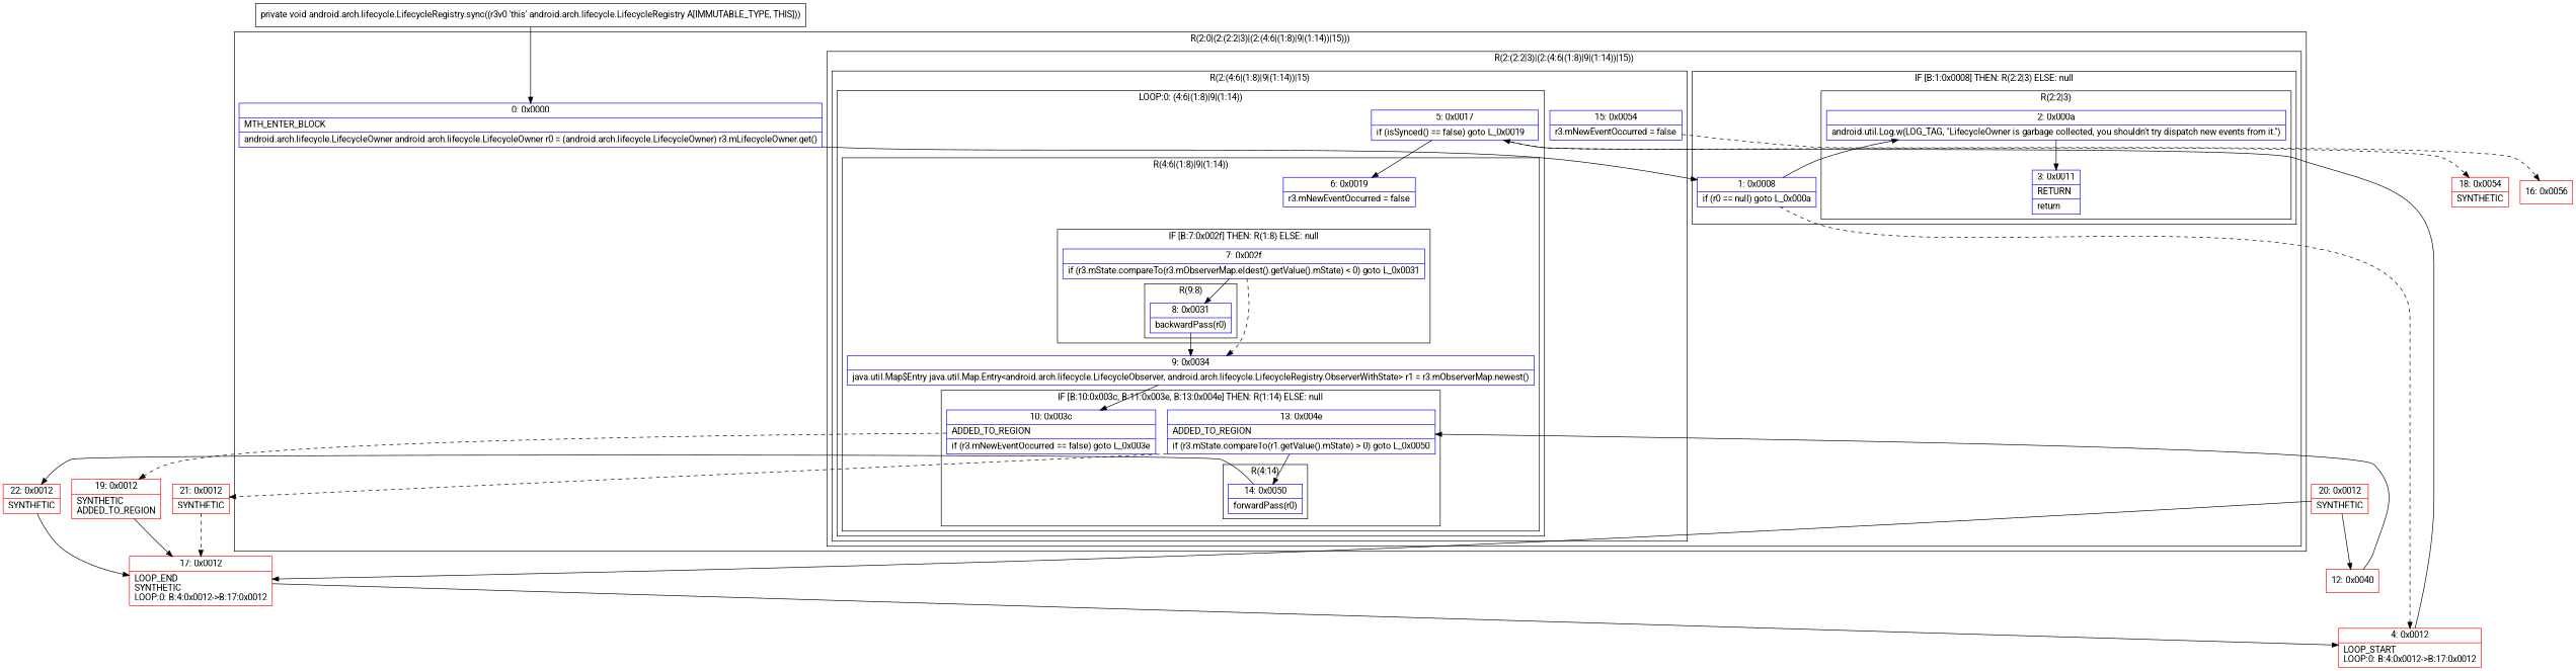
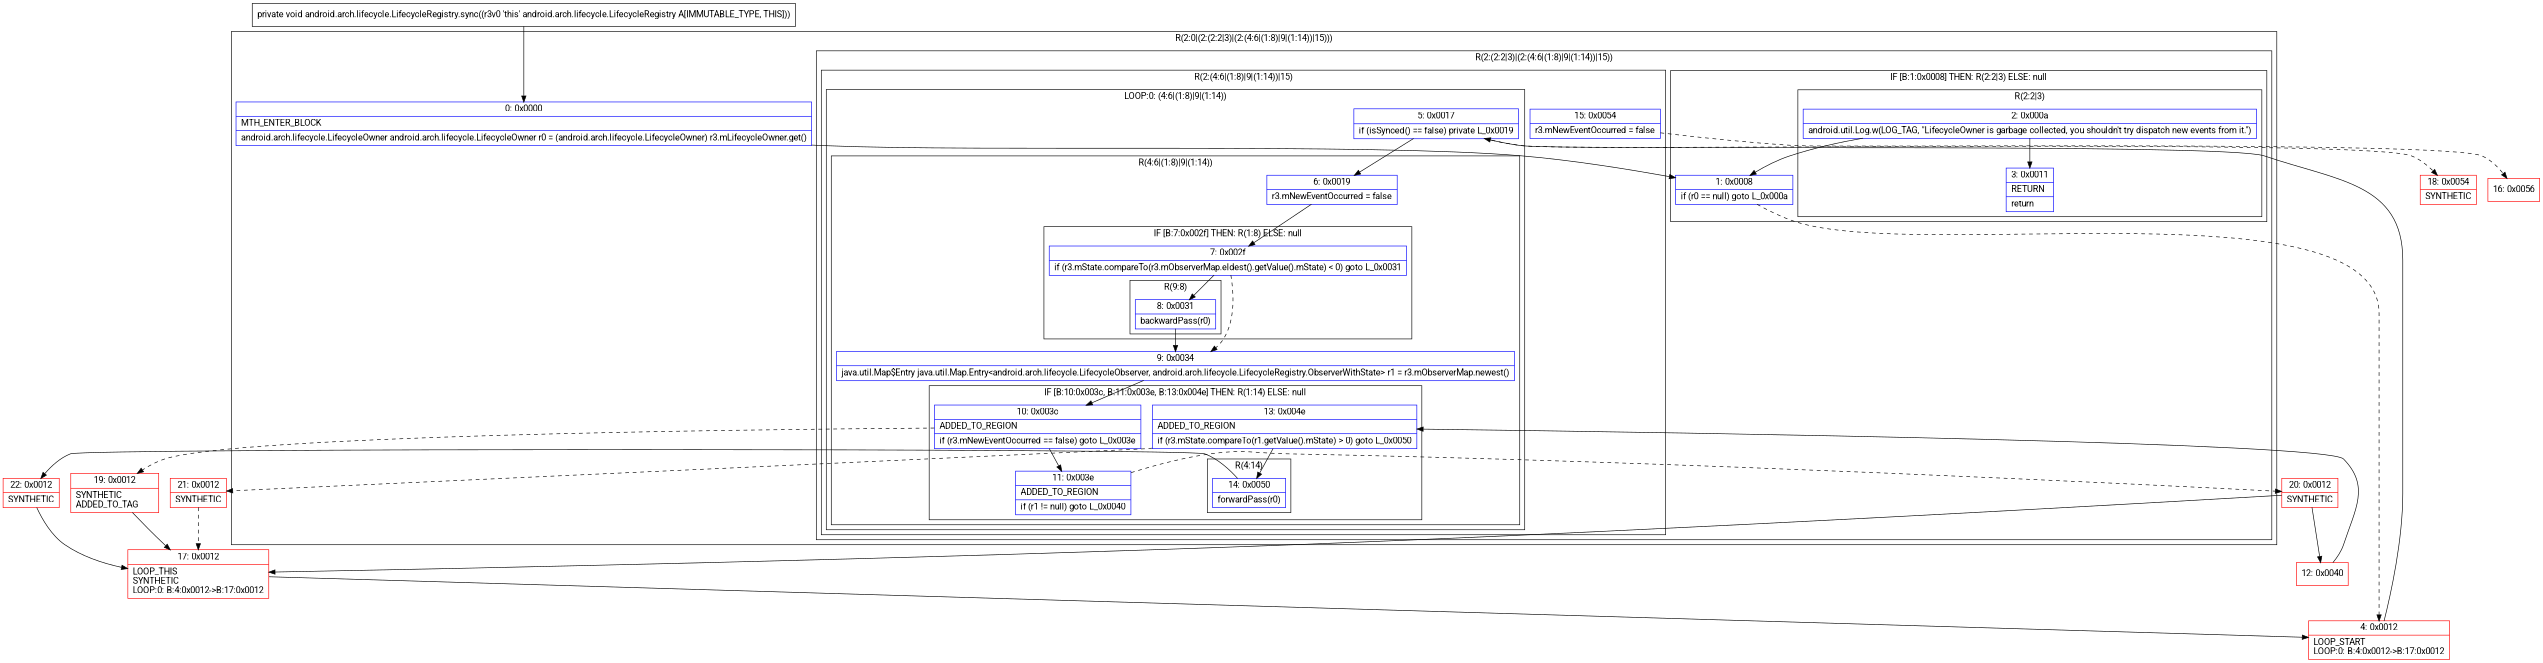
  digraph {
    fontname=Roboto
    node [color=blue fontname=Roboto shape=record]
    edge [fontname=Roboto]
    n1 [label="{2\:\ 0x000a|android.util.Log.w(LOG_TAG, \"LifecycleOwner is garbage collected, you shouldn't try dispatch new events from it.\")\l}"]
    n2 [label="{3\:\ 0x0011|RETURN\l|return\l}"]
    n3 [label="{1\:\ 0x0008|if (r0 == null) goto L_0x000a\l}"]
    n4 [label="{8\:\ 0x0031|backwardPass(r0)\l}"]
    n5 [label="{7\:\ 0x002f|if (r3.mState.compareTo(r3.mObserverMap.eldest().getValue().mState) \< 0) goto L_0x0031\l}"]
    n6 [label="{14\:\ 0x0050|forwardPass(r0)\l}"]
    n7 [label="{10\:\ 0x003c|ADDED_TO_REGION\l|if (r3.mNewEventOccurred == false) goto L_0x003e\l}"]
+   n8 [label="{11\:\ 0x003e|ADDED_TO_REGION\l|if (r1 != null) goto L_0x0040\l}"]
    n9 [label="{13\:\ 0x004e|ADDED_TO_REGION\l|if (r3.mState.compareTo(r1.getValue().mState) \> 0) goto L_0x0050\l}"]
    n10 [label="{6\:\ 0x0019|r3.mNewEventOccurred = false\l}"]
    n11 [label="{9\:\ 0x0034|java.util.Map$Entry java.util.Map.Entry\<android.arch.lifecycle.LifecycleObserver, android.arch.lifecycle.LifecycleRegistry.ObserverWithState\> r1 = r3.mObserverMap.newest()\l}"]
-   n12 [label="{5\:\ 0x0017|if (isSynced() == false) goto L_0x0019\l}"]
+   n12 [label="{5\:\ 0x0017|if (isSynced() == false) private L_0x0019\l}"]
    n13 [label="{15\:\ 0x0054|r3.mNewEventOccurred = false\l}"]
    n14 [label="{0\:\ 0x0000|MTH_ENTER_BLOCK\l|android.arch.lifecycle.LifecycleOwner android.arch.lifecycle.LifecycleOwner r0 = (android.arch.lifecycle.LifecycleOwner) r3.mLifecycleOwner.get()\l}"]
    n15 [color=red label="{4\:\ 0x0012|LOOP_START\lLOOP:0: B:4:0x0012\-\>B:17:0x0012\l}"]
    n16 [color=red label="{22\:\ 0x0012|SYNTHETIC\l}"]
-   n17 [color=red label="{19\:\ 0x0012|SYNTHETIC\lADDED_TO_REGION\l}"]
+   n17 [color=red label="{19\:\ 0x0012|SYNTHETIC\lADDED_TO_TAG\l}"]
    n18 [color=red label="{20\:\ 0x0012|SYNTHETIC\l}"]
    n19 [color=red label="{21\:\ 0x0012|SYNTHETIC\l}"]
    n20 [color=red label="{18\:\ 0x0054|SYNTHETIC\l}"]
    n21 [color=red label="{16\:\ 0x0056}"]
-   n22 [color=red label="{17\:\ 0x0012|LOOP_END\lSYNTHETIC\lLOOP:0: B:4:0x0012\-\>B:17:0x0012\l}"]
+   n22 [color=red label="{17\:\ 0x0012|LOOP_THIS\lSYNTHETIC\lLOOP:0: B:4:0x0012\-\>B:17:0x0012\l}"]
    n23 [color=red label="{12\:\ 0x0040}"]
    n24 [label="{private void android.arch.lifecycle.LifecycleRegistry.sync((r3v0 'this' android.arch.lifecycle.LifecycleRegistry A[IMMUTABLE_TYPE, THIS])) }" color=""]
    subgraph cluster_1 {
      label="R(2:0|(2:(2:2|3)|(2:(4:6|(1:8)|9|(1:14))|15)))"
      n14
      subgraph cluster_2 {
        label="R(2:(2:2|3)|(2:(4:6|(1:8)|9|(1:14))|15))"
        subgraph cluster_3 {
          label="IF [B:1:0x0008] THEN: R(2:2|3) ELSE: null"
          n3
          subgraph cluster_4 {
            label="R(2:2|3)"
            n1
            n2
          }
        }
        subgraph cluster_5 {
          label="R(2:(4:6|(1:8)|9|(1:14))|15)"
          n13
          subgraph cluster_6 {
            label="LOOP:0: (4:6|(1:8)|9|(1:14))"
            n12
            subgraph cluster_7 {
              label="R(4:6|(1:8)|9|(1:14))"
              n10
              n11
              subgraph cluster_8 {
                label="IF [B:7:0x002f] THEN: R(1:8) ELSE: null"
                n5
                subgraph cluster_9 {
                  label="R(9:8)"
                  n4
                }
              }
              subgraph cluster_10 {
                label="IF [B:10:0x003c, B:11:0x003e, B:13:0x004e] THEN: R(1:14) ELSE: null"
                n7
+               n8
                n9
                subgraph cluster_11 {
                  label="R(4:14)"
                  n6
                }
              }
            }
          }
        }
      }
    }
    n1 -> n2
-   n3 -> n1
+   n1 -> n3
    n3 -> n15 [style=dashed]
    n4 -> n11
    n5 -> n4
    n5 -> n11 [style=dashed]
    n6 -> n16
+   n7 -> n8
    n7 -> n17 [style=dashed]
+   n8 -> n18 [style=dashed]
    n9 -> n6
    n9 -> n19 [style=dashed]
+   n10 -> n5
    n11 -> n7
    n12 -> n10
    n12 -> n20 [style=dashed]
    n13 -> n21 [style=dashed]
    n14 -> n3
    n15 -> n12
    n16 -> n22
    n17 -> n22
    n18 -> n22
    n18 -> n23
    n19 -> n22 [style=dashed]
    n22 -> n15
    n23 -> n9
    n24 -> n14
  }
